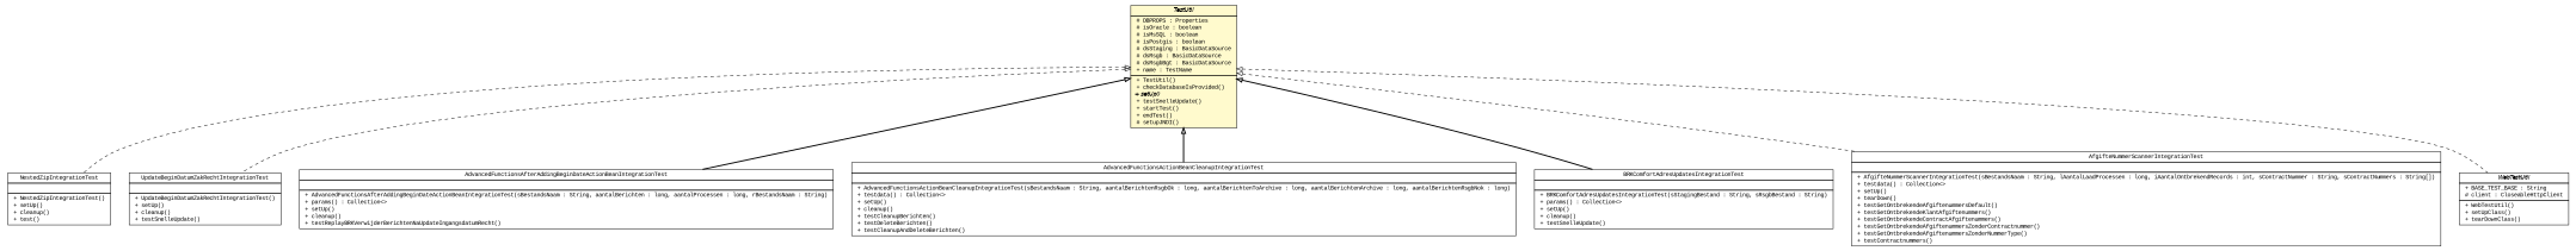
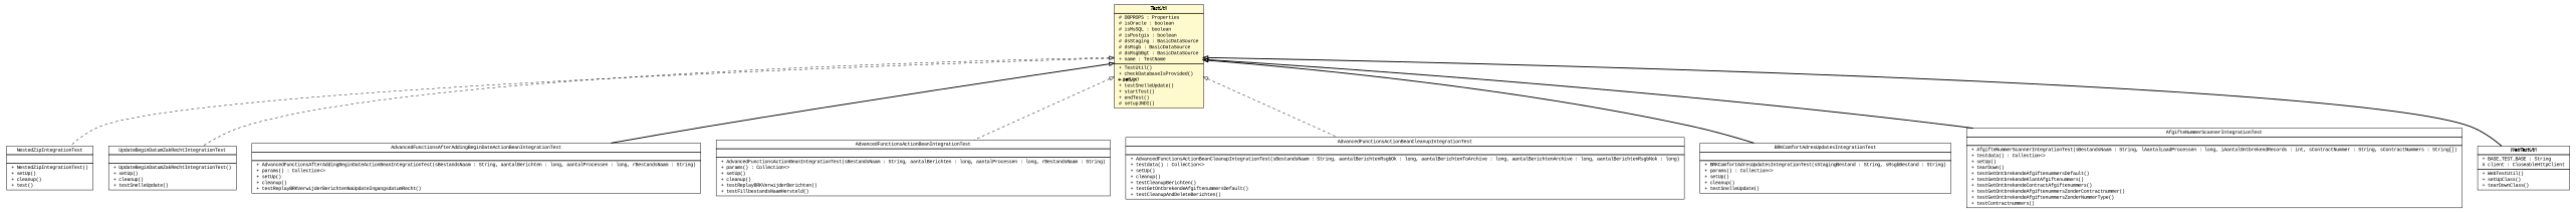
  digraph {
    fontname="Liberation Mono"
    nodesep=0.25
    ranksep=0.5
    node [fontcolor=black fontname="Liberation Mono" fontsize=10.0 shape=plaintext]
    edge [arrowtail=empty dir=back fontname="Liberation Mono" fontsize=10 headport=p labelfontname=Helvetica labelfontsize=10 style=bold tailport=p]
    n1 [label=<<table title="nl.b3p.brmo.zip.NestedZipIntegrationTest" border="0" cellborder="1" cellspacing="0" cellpadding="2" port="p" href="../../zip/NestedZipIntegrationTest.html"> 		<tr><td><table border="0" cellspacing="0" cellpadding="1"> <tr><td align="center" balign="center"> NestedZipIntegrationTest </td></tr> 		</table></td></tr> 		<tr><td><table border="0" cellspacing="0" cellpadding="1"> <tr><td align="left" balign="left">  </td></tr> 		</table></td></tr> 		<tr><td><table border="0" cellspacing="0" cellpadding="1"> <tr><td align="left" balign="left"> + NestedZipIntegrationTest() </td></tr> <tr><td align="left" balign="left"> + setUp() </td></tr> <tr><td align="left" balign="left"> + cleanup() </td></tr> <tr><td align="left" balign="left"> + test() </td></tr> 		</table></td></tr> 		</table>>]
    n2 [label=<<table title="nl.b3p.brmo.service.stripes.UpdateBeginDatumZakRechtIntegrationTest" border="0" cellborder="1" cellspacing="0" cellpadding="2" port="p" href="../stripes/UpdateBeginDatumZakRechtIntegrationTest.html"> 		<tr><td><table border="0" cellspacing="0" cellpadding="1"> <tr><td align="center" balign="center"> UpdateBeginDatumZakRechtIntegrationTest </td></tr> 		</table></td></tr> 		<tr><td><table border="0" cellspacing="0" cellpadding="1"> <tr><td align="left" balign="left">  </td></tr> 		</table></td></tr> 		<tr><td><table border="0" cellspacing="0" cellpadding="1"> <tr><td align="left" balign="left"> + UpdateBeginDatumZakRechtIntegrationTest() </td></tr> <tr><td align="left" balign="left"> + setUp() </td></tr> <tr><td align="left" balign="left"> + cleanup() </td></tr> <tr><td align="left" balign="left"> + testSnelleUpdate() </td></tr> 		</table></td></tr> 		</table>>]
    n3 [label=<<table title="nl.b3p.brmo.service.stripes.AdvancedFunctionsAfterAddingBeginDateActionBeanIntegrationTest" border="0" cellborder="1" cellspacing="0" cellpadding="2" port="p" href="../stripes/AdvancedFunctionsAfterAddingBeginDateActionBeanIntegrationTest.html"> 		<tr><td><table border="0" cellspacing="0" cellpadding="1"> <tr><td align="center" balign="center"> AdvancedFunctionsAfterAddingBeginDateActionBeanIntegrationTest </td></tr> 		</table></td></tr> 		<tr><td><table border="0" cellspacing="0" cellpadding="1"> <tr><td align="left" balign="left">  </td></tr> 		</table></td></tr> 		<tr><td><table border="0" cellspacing="0" cellpadding="1"> <tr><td align="left" balign="left"> + AdvancedFunctionsAfterAddingBeginDateActionBeanIntegrationTest(sBestandsNaam : String, aantalBerichten : long, aantalProcessen : long, rBestandsNaam : String) </td></tr> <tr><td align="left" balign="left"> + params() : Collection&lt;&gt; </td></tr> <tr><td align="left" balign="left"> + setUp() </td></tr> <tr><td align="left" balign="left"> + cleanup() </td></tr> <tr><td align="left" balign="left"> + testReplayBRKVerwijderBerichtenNaUpdateIngangsdatumRecht() </td></tr> 		</table></td></tr> 		</table>>]
-   n5 [label=<<table title="nl.b3p.brmo.service.stripes.AdvancedFunctionsActionBeanCleanupIntegrationTest" border="0" cellborder="1" cellspacing="0" cellpadding="2" port="p" href="../stripes/AdvancedFunctionsActionBeanCleanupIntegrationTest.html"> 		<tr><td><table border="0" cellspacing="0" cellpadding="1"> <tr><td align="center" balign="center"> AdvancedFunctionsActionBeanCleanupIntegrationTest </td></tr> 		</table></td></tr> 		<tr><td><table border="0" cellspacing="0" cellpadding="1"> <tr><td align="left" balign="left">  </td></tr> 		</table></td></tr> 		<tr><td><table border="0" cellspacing="0" cellpadding="1"> <tr><td align="left" balign="left"> + AdvancedFunctionsActionBeanCleanupIntegrationTest(sBestandsNaam : String, aantalBerichtenRsgbOk : long, aantalBerichtenToArchive : long, aantalBerichtenArchive : long, aantalBerichtenRsgbNok : long) </td></tr> <tr><td align="left" balign="left"> + testdata() : Collection&lt;&gt; </td></tr> <tr><td align="left" balign="left"> + setUp() </td></tr> <tr><td align="left" balign="left"> + cleanup() </td></tr> <tr><td align="left" balign="left"> + testCleanupBerichten() </td></tr> <tr><td align="left" balign="left"> + testDeleteBerichten() </td></tr> <tr><td align="left" balign="left"> + testCleanupAndDeleteBerichten() </td></tr> 		</table></td></tr> 		</table>>]
+   n4 [label=<<table title="nl.b3p.brmo.service.stripes.AdvancedFunctionsActionBeanIntegrationTest" border="0" cellborder="1" cellspacing="0" cellpadding="2" port="p" href="../stripes/AdvancedFunctionsActionBeanIntegrationTest.html"> 		<tr><td><table border="0" cellspacing="0" cellpadding="1"> <tr><td align="center" balign="center"> AdvancedFunctionsActionBeanIntegrationTest </td></tr> 		</table></td></tr> 		<tr><td><table border="0" cellspacing="0" cellpadding="1"> <tr><td align="left" balign="left">  </td></tr> 		</table></td></tr> 		<tr><td><table border="0" cellspacing="0" cellpadding="1"> <tr><td align="left" balign="left"> + AdvancedFunctionsActionBeanIntegrationTest(sBestandsNaam : String, aantalBerichten : long, aantalProcessen : long, rBestandsNaam : String) </td></tr> <tr><td align="left" balign="left"> + params() : Collection&lt;&gt; </td></tr> <tr><td align="left" balign="left"> + setUp() </td></tr> <tr><td align="left" balign="left"> + cleanup() </td></tr> <tr><td align="left" balign="left"> + testReplayBRKVerwijderBerichten() </td></tr> <tr><td align="left" balign="left"> + testFillbestandsNaamHersteld() </td></tr> 		</table></td></tr> 		</table>>]
+   n5 [label=<<table title="nl.b3p.brmo.service.stripes.AdvancedFunctionsActionBeanCleanupIntegrationTest" border="0" cellborder="1" cellspacing="0" cellpadding="2" port="p" href="../stripes/AdvancedFunctionsActionBeanCleanupIntegrationTest.html"> 		<tr><td><table border="0" cellspacing="0" cellpadding="1"> <tr><td align="center" balign="center"> AdvancedFunctionsActionBeanCleanupIntegrationTest </td></tr> 		</table></td></tr> 		<tr><td><table border="0" cellspacing="0" cellpadding="1"> <tr><td align="left" balign="left">  </td></tr> 		</table></td></tr> 		<tr><td><table border="0" cellspacing="0" cellpadding="1"> <tr><td align="left" balign="left"> + AdvancedFunctionsActionBeanCleanupIntegrationTest(sBestandsNaam : String, aantalBerichtenRsgbOk : long, aantalBerichtenToArchive : long, aantalBerichtenArchive : long, aantalBerichtenRsgbNok : long) </td></tr> <tr><td align="left" balign="left"> + testdata() : Collection&lt;&gt; </td></tr> <tr><td align="left" balign="left"> + setUp() </td></tr> <tr><td align="left" balign="left"> + cleanup() </td></tr> <tr><td align="left" balign="left"> + testCleanupBerichten() </td></tr> <tr><td align="left" balign="left"> + testGetOntbrekendeAfgiftenummersDefault() </td></tr> <tr><td align="left" balign="left"> + testCleanupAndDeleteBerichten() </td></tr> 		</table></td></tr> 		</table>>]
    n6 [label=<<table title="nl.b3p.brmo.service.stripes.BRKComfortAdresUpdatesIntegrationTest" border="0" cellborder="1" cellspacing="0" cellpadding="2" port="p" href="../stripes/BRKComfortAdresUpdatesIntegrationTest.html"> 		<tr><td><table border="0" cellspacing="0" cellpadding="1"> <tr><td align="center" balign="center"> BRKComfortAdresUpdatesIntegrationTest </td></tr> 		</table></td></tr> 		<tr><td><table border="0" cellspacing="0" cellpadding="1"> <tr><td align="left" balign="left">  </td></tr> 		</table></td></tr> 		<tr><td><table border="0" cellspacing="0" cellpadding="1"> <tr><td align="left" balign="left"> + BRKComfortAdresUpdatesIntegrationTest(sStagingBestand : String, sRsgbBestand : String) </td></tr> <tr><td align="left" balign="left"> + params() : Collection&lt;&gt; </td></tr> <tr><td align="left" balign="left"> + setUp() </td></tr> <tr><td align="left" balign="left"> + cleanup() </td></tr> <tr><td align="left" balign="left"> + testSnelleUpdate() </td></tr> 		</table></td></tr> 		</table>>]
    n7 [label=<<table title="nl.b3p.brmo.service.testutil.TestUtil" border="0" cellborder="1" cellspacing="0" cellpadding="2" port="p" bgcolor="lemonChiffon" href="./TestUtil.html"> 		<tr><td><table border="0" cellspacing="0" cellpadding="1"> <tr><td align="center" balign="center"><font face="Helvetica-Oblique"> TestUtil </font></td></tr> 		</table></td></tr> 		<tr><td><table border="0" cellspacing="0" cellpadding="1"> <tr><td align="left" balign="left"> # DBPROPS : Properties </td></tr> <tr><td align="left" balign="left"> # isOracle : boolean </td></tr> <tr><td align="left" balign="left"> # isMsSQL : boolean </td></tr> <tr><td align="left" balign="left"> # isPostgis : boolean </td></tr> <tr><td align="left" balign="left"> # dsStaging : BasicDataSource </td></tr> <tr><td align="left" balign="left"> # dsRsgb : BasicDataSource </td></tr> <tr><td align="left" balign="left"> # dsRsgbBgt : BasicDataSource </td></tr> <tr><td align="left" balign="left"> + name : TestName </td></tr> 		</table></td></tr> 		<tr><td><table border="0" cellspacing="0" cellpadding="1"> <tr><td align="left" balign="left"> + TestUtil() </td></tr> <tr><td align="left" balign="left"> + checkDatabaseIsProvided() </td></tr> <tr><td align="left" balign="left"><font face="Helvetica-Oblique" point-size="10.0"> + setUp() </font></td></tr> <tr><td align="left" balign="left"> + testSnelleUpdate() </td></tr> <tr><td align="left" balign="left"> + startTest() </td></tr> <tr><td align="left" balign="left"> + endTest() </td></tr> <tr><td align="left" balign="left"> # setupJNDI() </td></tr> 		</table></td></tr> 		</table>>]
    n8 [label=<<table title="nl.b3p.brmo.service.scanner.AfgifteNummerScannerIntegrationTest" border="0" cellborder="1" cellspacing="0" cellpadding="2" port="p" href="../scanner/AfgifteNummerScannerIntegrationTest.html"> 		<tr><td><table border="0" cellspacing="0" cellpadding="1"> <tr><td align="center" balign="center"> AfgifteNummerScannerIntegrationTest </td></tr> 		</table></td></tr> 		<tr><td><table border="0" cellspacing="0" cellpadding="1"> <tr><td align="left" balign="left">  </td></tr> 		</table></td></tr> 		<tr><td><table border="0" cellspacing="0" cellpadding="1"> <tr><td align="left" balign="left"> + AfgifteNummerScannerIntegrationTest(sBestandsNaam : String, lAantalLaadProcessen : long, iAantalOntbrekendRecords : int, sContractNummer : String, sContractNummers : String[]) </td></tr> <tr><td align="left" balign="left"> + testdata() : Collection&lt;&gt; </td></tr> <tr><td align="left" balign="left"> + setUp() </td></tr> <tr><td align="left" balign="left"> + tearDown() </td></tr> <tr><td align="left" balign="left"> + testGetOntbrekendeAfgiftenummersDefault() </td></tr> <tr><td align="left" balign="left"> + testGetOntbrekendeKlantAfgiftenummers() </td></tr> <tr><td align="left" balign="left"> + testGetOntbrekendeContractAfgiftenummers() </td></tr> <tr><td align="left" balign="left"> + testGetOntbrekendeAfgiftenummersZonderContractnummer() </td></tr> <tr><td align="left" balign="left"> + testGetOntbrekendeAfgiftenummersZonderNummerType() </td></tr> <tr><td align="left" balign="left"> + testContractnummers() </td></tr> 		</table></td></tr> 		</table>>]
    n9 [label=<<table title="nl.b3p.web.WebTestUtil" border="0" cellborder="1" cellspacing="0" cellpadding="2" port="p" href="../../../web/WebTestUtil.html"> 		<tr><td><table border="0" cellspacing="0" cellpadding="1"> <tr><td align="center" balign="center"><font face="Helvetica-Oblique"> WebTestUtil </font></td></tr> 		</table></td></tr> 		<tr><td><table border="0" cellspacing="0" cellpadding="1"> <tr><td align="left" balign="left"> + BASE_TEST_BASE : String </td></tr> <tr><td align="left" balign="left"> # client : CloseableHttpClient </td></tr> 		</table></td></tr> 		<tr><td><table border="0" cellspacing="0" cellpadding="1"> <tr><td align="left" balign="left"> + WebTestUtil() </td></tr> <tr><td align="left" balign="left"> + setUpClass() </td></tr> <tr><td align="left" balign="left"> + tearDownClass() </td></tr> 		</table></td></tr> 		</table>>]
    n7 -> n1 [style=dashed]
    n7 -> n2 [style=dashed]
    n7 -> n3
-   n7 -> n5
+   n7 -> n4 [style=dashed]
+   n7 -> n5 [style=dashed]
    n7 -> n6
-   n7 -> n8 [style=dashed]
-   n7 -> n9 [style=dashed]
+   n7 -> n8
+   n7 -> n9
  }
